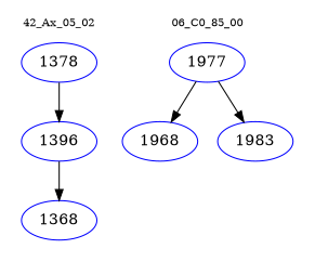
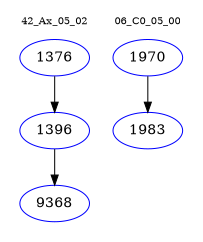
  digraph {
    node [color=blue]
    edge [color=black]
-   n1 [label=1378]
-   n2 [label=1368]
+   n1 [label=1376]
+   n2 [label=9368]
    n3 [label=1396]
-   n4 [label=1977]
-   n5 [label=1968]
+   n4 [label=1970]
    n6 [label=1983]
    subgraph cluster_1 {
      color=white
      fontsize=10
      label="42_Ax_05_02"
      n1
      n2
      n3
    }
    subgraph cluster_2 {
      color=white
      fontsize=10
-     label="06_C0_85_00"
+     label="06_C0_05_00"
      n4
-     n5
      n6
    }
    n1 -> n3
    n3 -> n2
-   n4 -> n5
    n4 -> n6
  }
